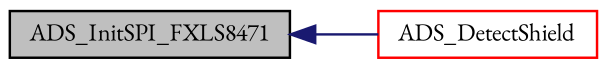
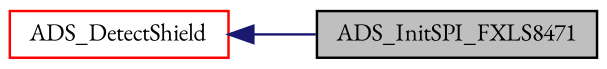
  digraph {
    rankdir=LR
    fontname="EB Garamond"
    node [fontname="EB Garamond" fontsize=10 shape=record style=filled]
    n1 [color=black fillcolor=grey75 fontcolor=black height=0.2 label=ADS_InitSPI_FXLS8471 width=0.4]
    n2 [color=red fillcolor=white height=0.2 label=ADS_DetectShield width=0.4]
-   n1 -> n2 [color=midnightblue dir=back fontname="EB Garamond" fontsize=10 labelfontname=Helvetica labelfontsize=10 style=solid]
+   n2 -> n1 [color=midnightblue dir=back fontname="EB Garamond" fontsize=10 labelfontname=Helvetica labelfontsize=10 style=solid]
  }
